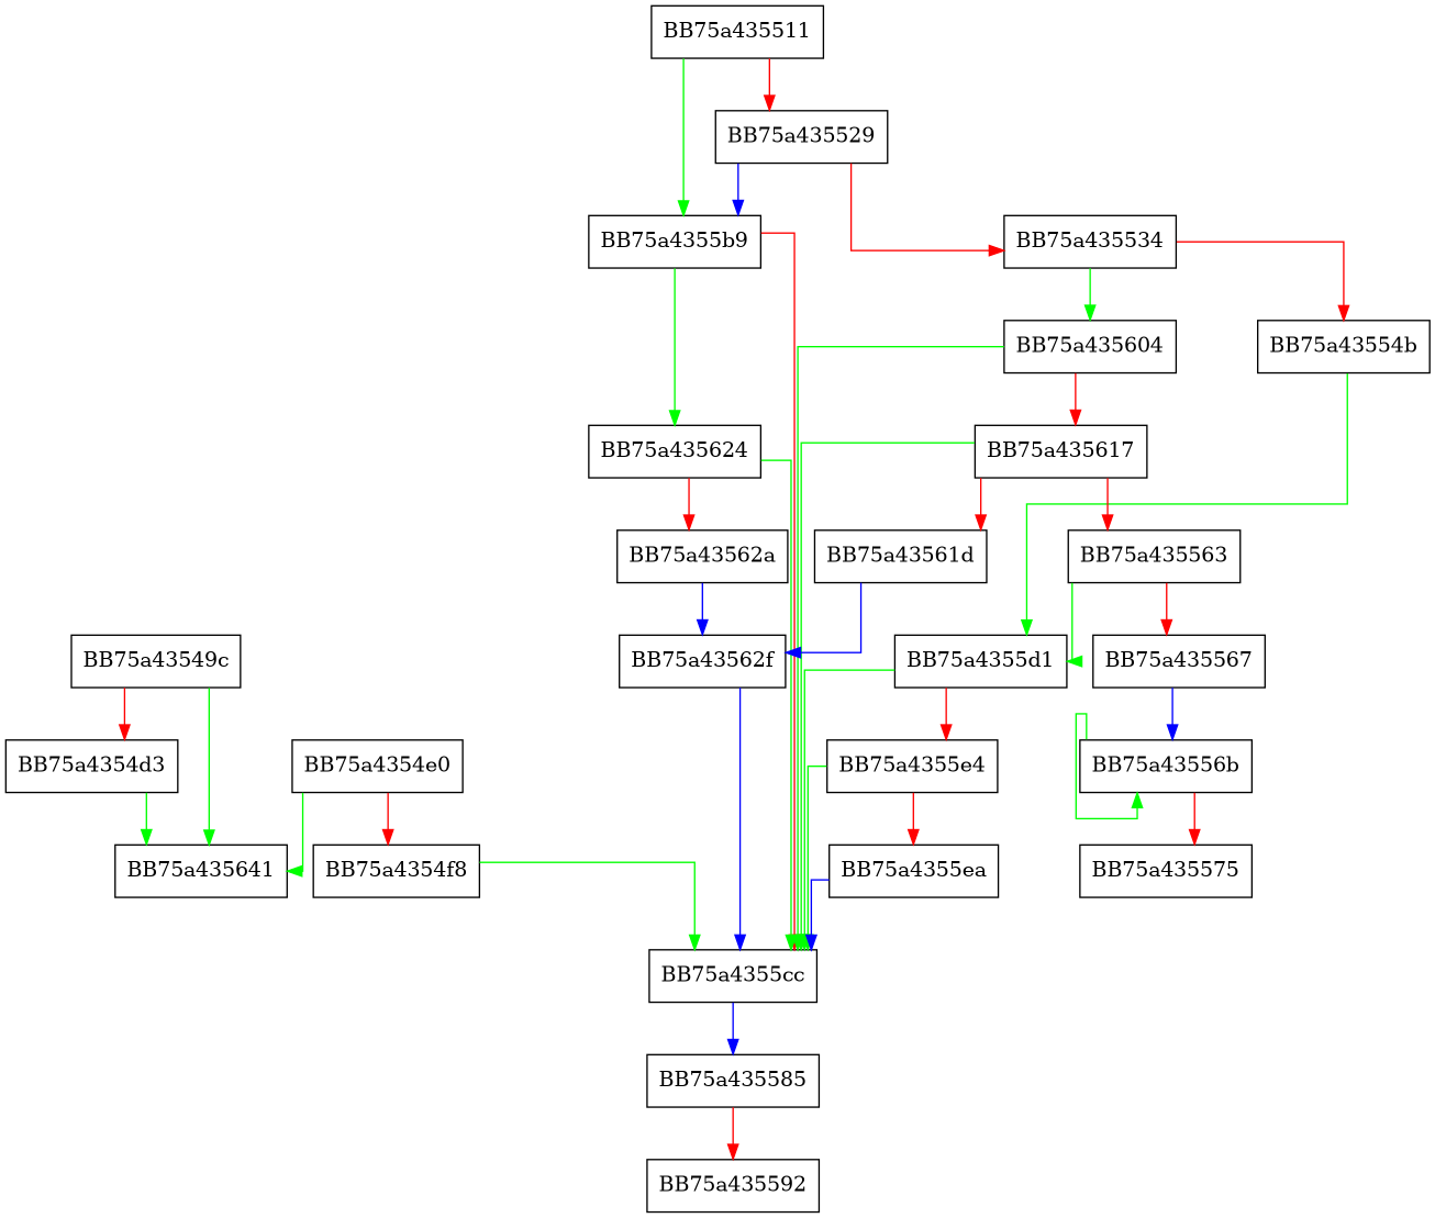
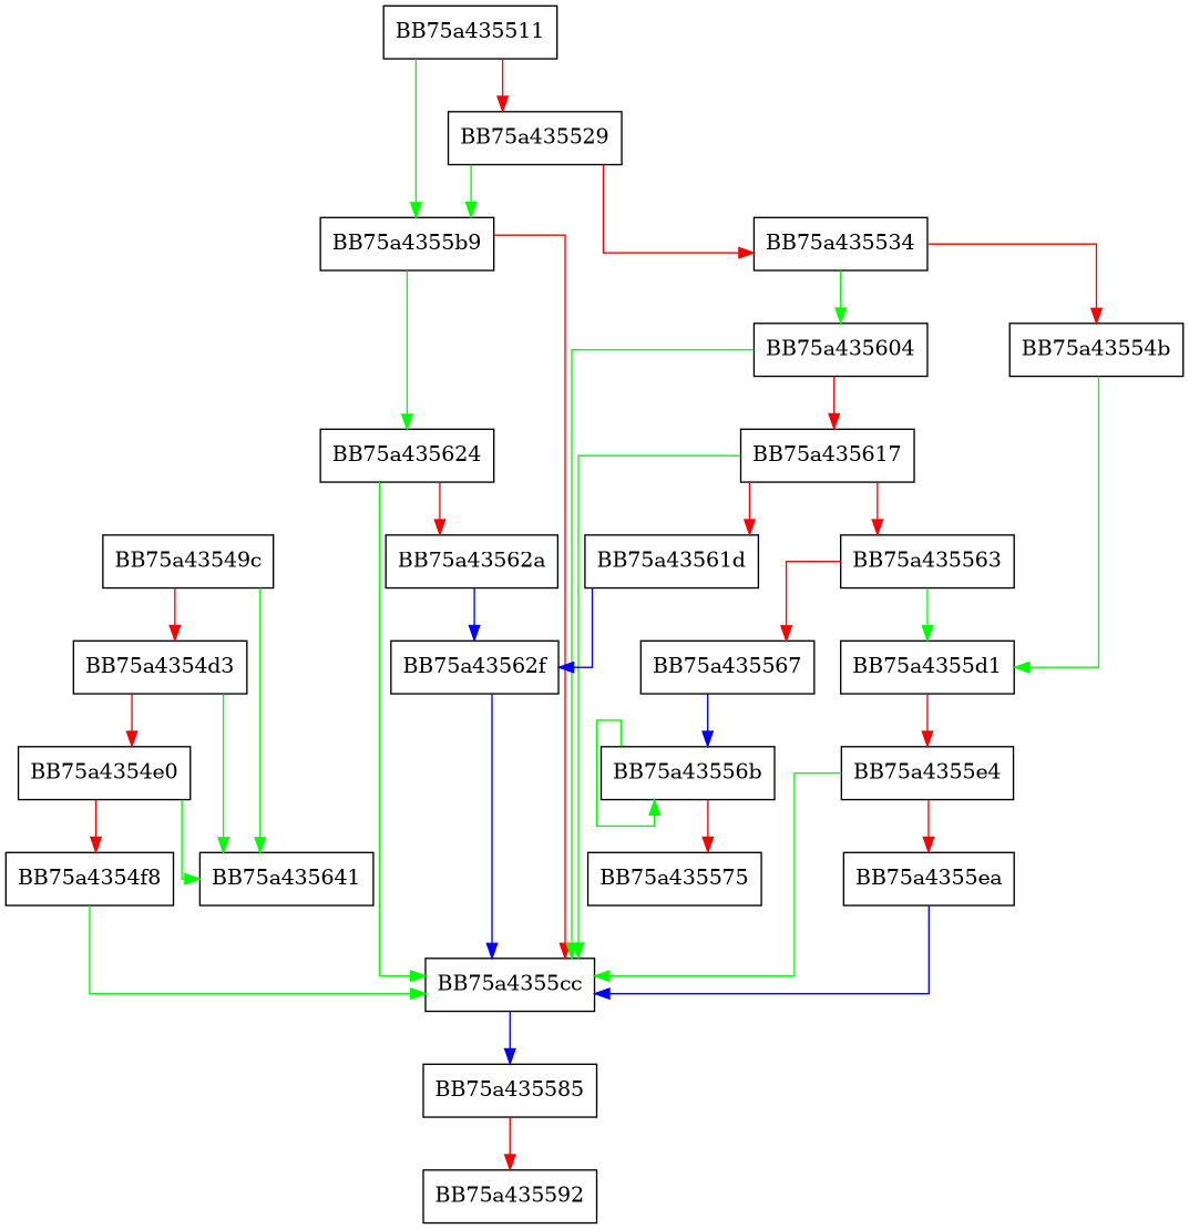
  digraph {
    splines=ortho
    node [shape=box]
    edge [color=green]
    BB75a43549c
    BB75a435641
    BB75a4354d3
    BB75a4354e0
    BB75a4354f8
    BB75a4355cc
    BB75a435585
    BB75a435511
    BB75a4355b9
    BB75a435529
    BB75a435592
    BB75a435624
    BB75a435534
    BB75a43562a
    BB75a435604
    BB75a43554b
    BB75a435617
    BB75a4355d1
    BB75a435563
    BB75a43561d
    BB75a4355e4
    BB75a435567
    BB75a4355ea
    BB75a43556b
    BB75a435575
    BB75a43562f
    BB75a43549c -> BB75a435641
    BB75a43549c -> BB75a4354d3 [color=red]
    BB75a4354d3 -> BB75a435641
+   BB75a4354d3 -> BB75a4354e0 [color=red]
    BB75a4354e0 -> BB75a435641
    BB75a4354e0 -> BB75a4354f8 [color=red]
    BB75a4354f8 -> BB75a4355cc
    BB75a4355cc -> BB75a435585 [color=blue]
    BB75a435585 -> BB75a435592 [color=red]
    BB75a435511 -> BB75a4355b9
    BB75a435511 -> BB75a435529 [color=red]
    BB75a4355b9 -> BB75a4355cc [color=red]
    BB75a4355b9 -> BB75a435624
-   BB75a435529 -> BB75a4355b9 [color=blue]
+   BB75a435529 -> BB75a4355b9
    BB75a435529 -> BB75a435534 [color=red]
    BB75a435624 -> BB75a4355cc
    BB75a435624 -> BB75a43562a [color=red]
    BB75a435534 -> BB75a435604
    BB75a435534 -> BB75a43554b [color=red]
    BB75a43562a -> BB75a43562f [color=blue]
    BB75a435604 -> BB75a4355cc
    BB75a435604 -> BB75a435617 [color=red]
    BB75a43554b -> BB75a4355d1
    BB75a435617 -> BB75a4355cc
    BB75a435617 -> BB75a435563 [color=red]
    BB75a435617 -> BB75a43561d [color=red]
-   BB75a4355d1 -> BB75a4355cc
    BB75a4355d1 -> BB75a4355e4 [color=red]
    BB75a435563 -> BB75a4355d1
    BB75a435563 -> BB75a435567 [color=red]
    BB75a43561d -> BB75a43562f [color=blue]
    BB75a4355e4 -> BB75a4355cc
    BB75a4355e4 -> BB75a4355ea [color=red]
    BB75a435567 -> BB75a43556b [color=blue]
    BB75a4355ea -> BB75a4355cc [color=blue]
    BB75a43556b -> BB75a43556b
    BB75a43556b -> BB75a435575 [color=red]
    BB75a43562f -> BB75a4355cc [color=blue]
  }
